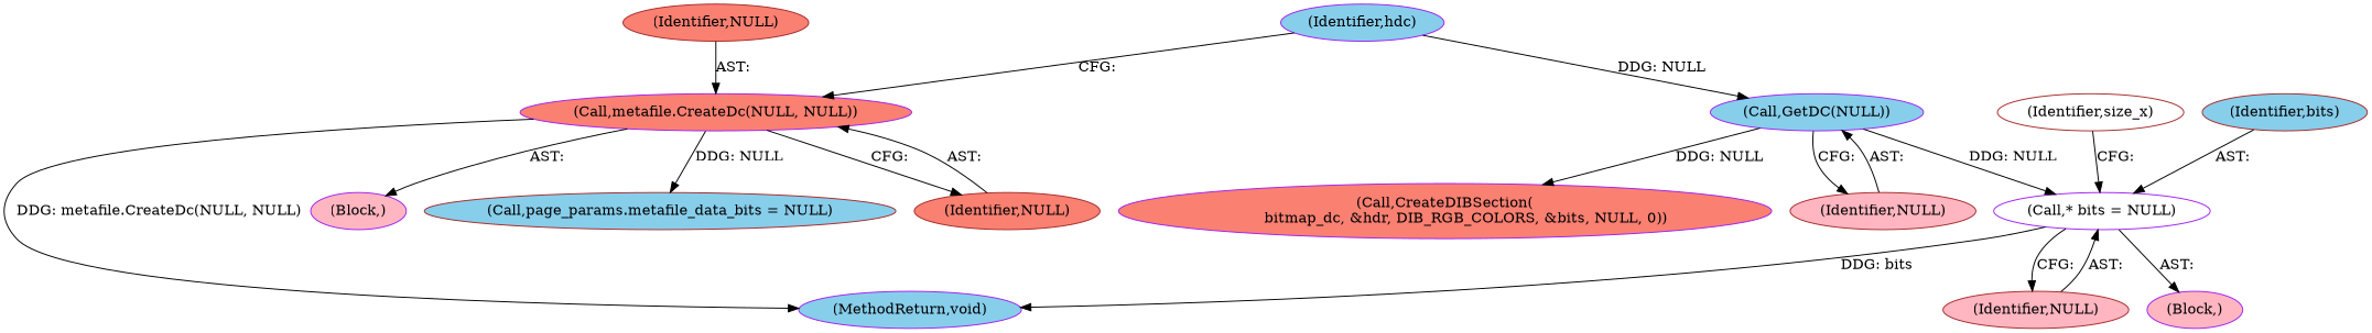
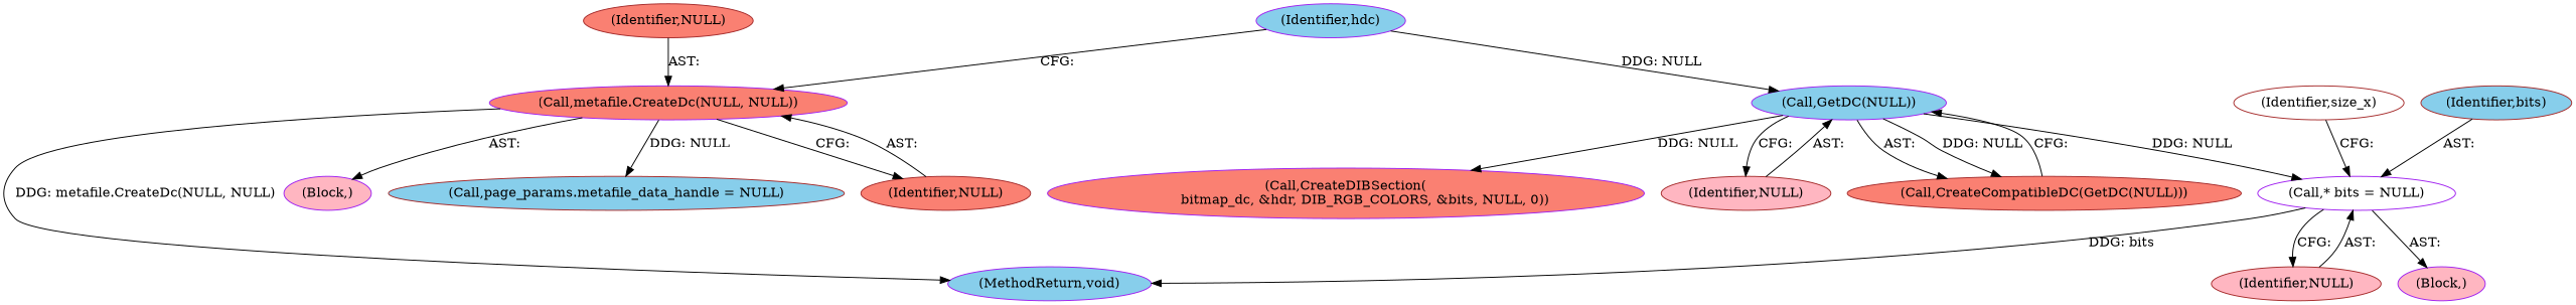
  digraph {
    node [color=purple fillcolor=skyblue style=filled]
    n1 [fillcolor=white label="(Call,* bits = NULL)"]
    n2 [color=brown fillcolor=lightpink label="(Identifier,NULL)"]
    n3 [label="(MethodReturn,void)"]
    n4 [fillcolor=lightpink label="(Block,)"]
    n5 [label="(Call,GetDC(NULL))"]
    n6 [fillcolor=salmon label="(Call,CreateDIBSection(\n         bitmap_dc, &hdr, DIB_RGB_COLORS, &bits, NULL, 0))"]
    n7 [color=brown fillcolor=lightpink label="(Identifier,NULL)"]
+   n8 [color=brown fillcolor=salmon label="(Call,CreateCompatibleDC(GetDC(NULL)))"]
    n9 [fillcolor=salmon label="(Call,metafile.CreateDc(NULL, NULL))"]
    n10 [fillcolor=lightpink label="(Block,)"]
-   n11 [color=brown label="(Call,page_params.metafile_data_bits = NULL)"]
+   n11 [color=brown label="(Call,page_params.metafile_data_handle = NULL)"]
    n12 [color=brown fillcolor=salmon label="(Identifier,NULL)"]
    n13 [color=brown fillcolor=white label="(Identifier,size_x)"]
    n14 [color=brown fillcolor=salmon label="(Identifier,NULL)"]
    n15 [label="(Identifier,hdc)"]
    n16 [color=brown label="(Identifier,bits)"]
    n1 -> n2 [label="CFG: "]
    n1 -> n3 [label="DDG: bits"]
    n1 -> n4 [label="AST: "]
    n2 -> n1 [label="AST: "]
    n5 -> n1 [label="DDG: NULL"]
    n5 -> n6 [label="DDG: NULL"]
    n5 -> n7 [label="CFG: "]
+   n5 -> n8 [label="AST: "]
+   n5 -> n8 [label="DDG: NULL"]
    n7 -> n5 [label="AST: "]
+   n8 -> n5 [label="CFG: "]
    n9 -> n3 [label="DDG: metafile.CreateDc(NULL, NULL)"]
    n9 -> n10 [label="AST: "]
    n9 -> n11 [label="DDG: NULL"]
    n9 -> n12 [label="CFG: "]
    n12 -> n9 [label="AST: "]
    n13 -> n1 [label="CFG: "]
    n14 -> n9 [label="AST: "]
    n15 -> n5 [label="DDG: NULL"]
    n15 -> n9 [label="CFG: "]
    n16 -> n1 [label="AST: "]
  }
